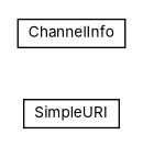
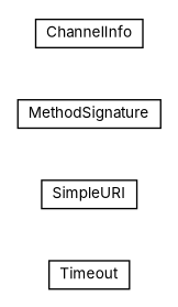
  digraph {
    nodesep=0.25
    ranksep=0.5
    rankdir=LR
    fontname=Inter
    node [fontcolor=black fontname=Inter fontsize=10.0 shape=plaintext]
+   n1 [label=<<table title="babble.util.Timeout" border="0" cellborder="1" cellspacing="0" cellpadding="2" port="p" href="./Timeout.html"> 		<tr><td><table border="0" cellspacing="0" cellpadding="1"> <tr><td align="center" balign="center"> Timeout </td></tr> 		</table></td></tr> 		</table>>]
    n2 [label=<<table title="babble.util.SimpleURI" border="0" cellborder="1" cellspacing="0" cellpadding="2" port="p" href="./SimpleURI.html"> 		<tr><td><table border="0" cellspacing="0" cellpadding="1"> <tr><td align="center" balign="center"> SimpleURI </td></tr> 		</table></td></tr> 		</table>>]
+   n3 [label=<<table title="babble.util.MethodSignature" border="0" cellborder="1" cellspacing="0" cellpadding="2" port="p" href="./MethodSignature.html"> 		<tr><td><table border="0" cellspacing="0" cellpadding="1"> <tr><td align="center" balign="center"> MethodSignature </td></tr> 		</table></td></tr> 		</table>>]
    n4 [label=<<table title="babble.util.ChannelInfo" border="0" cellborder="1" cellspacing="0" cellpadding="2" port="p" href="./ChannelInfo.html"> 		<tr><td><table border="0" cellspacing="0" cellpadding="1"> <tr><td align="center" balign="center"> ChannelInfo </td></tr> 		</table></td></tr> 		</table>>]
  }
